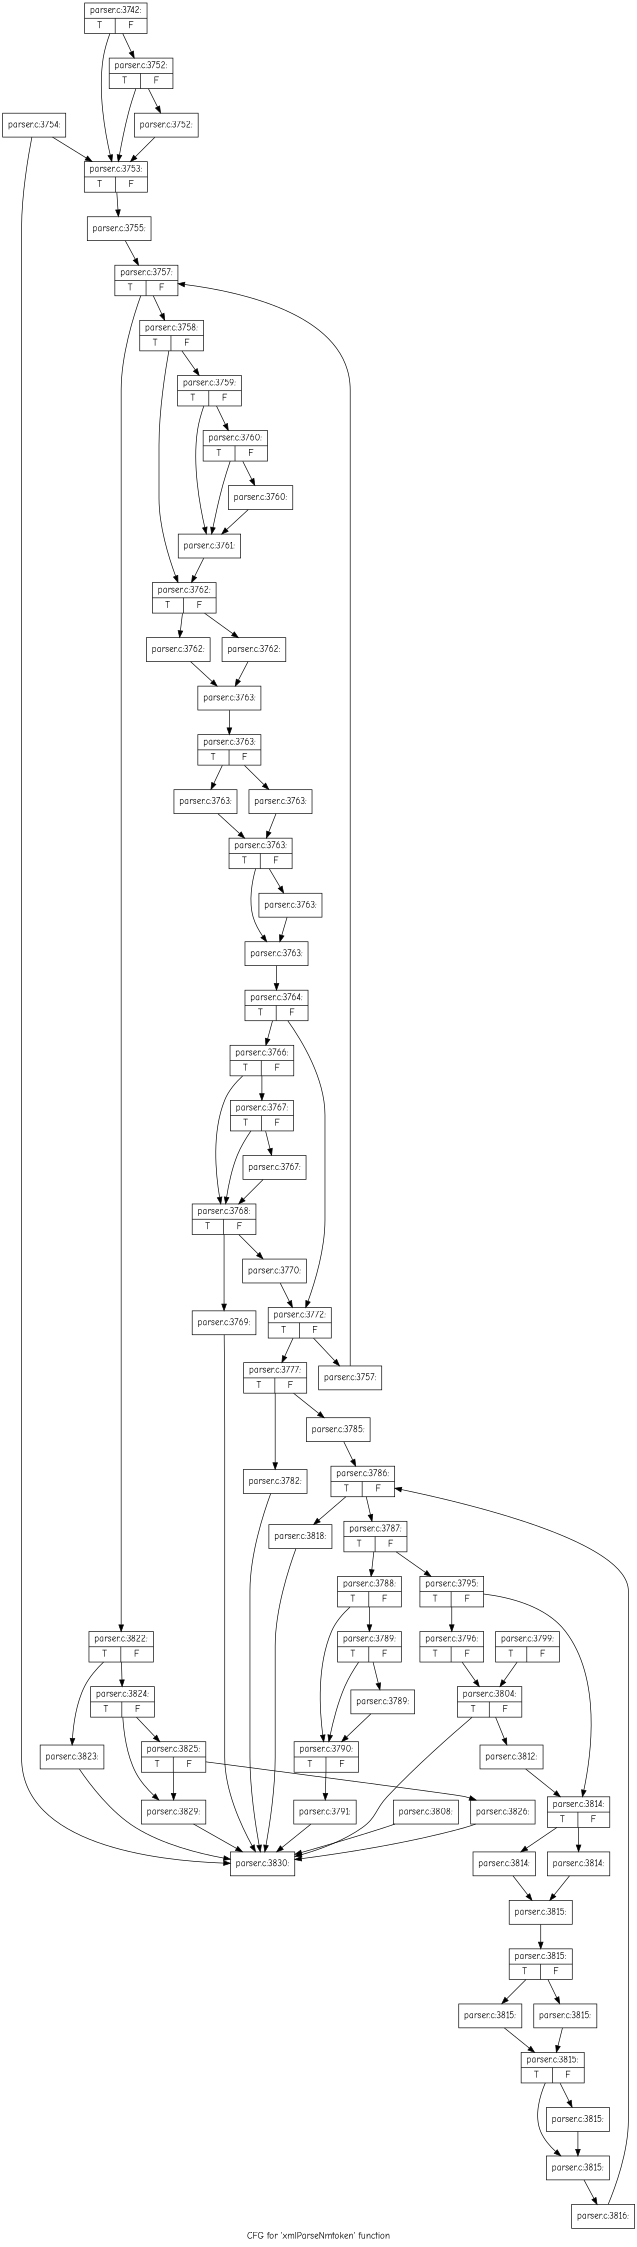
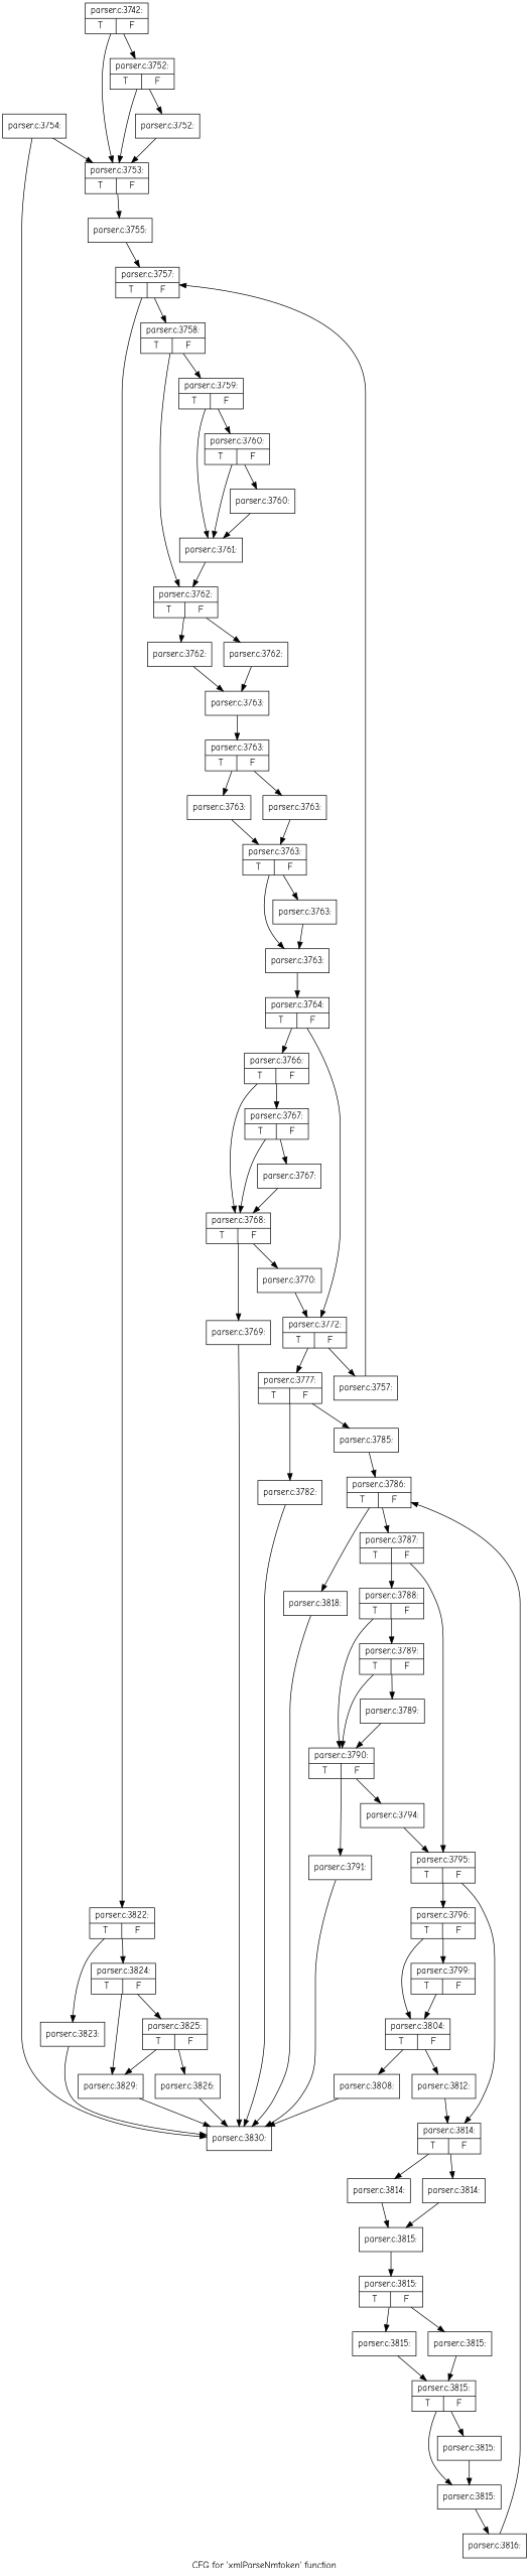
  digraph {
    fontname="Comic Neue"
    label="CFG for 'xmlParseNmtoken' function"
    node [fontname="Comic Neue" shape=record]
    edge [fontname="Comic Neue"]
    n1 [label="{parser.c:3742:|{<s0>T|<s1>F}}"]
    n2 [label="{parser.c:3752:|{<s0>T|<s1>F}}"]
    n3 [label="{parser.c:3753:|{<s0>T|<s1>F}}"]
    n4 [label="{parser.c:3752:}"]
    n5 [label="{parser.c:3755:}"]
    n6 [label="{parser.c:3754:}"]
    n7 [label="{parser.c:3830:}"]
    n8 [label="{parser.c:3757:|{<s0>T|<s1>F}}"]
    n9 [label="{parser.c:3758:|{<s0>T|<s1>F}}"]
    n10 [label="{parser.c:3822:|{<s0>T|<s1>F}}"]
    n11 [label="{parser.c:3759:|{<s0>T|<s1>F}}"]
    n12 [label="{parser.c:3762:|{<s0>T|<s1>F}}"]
    n13 [label="{parser.c:3823:}"]
    n14 [label="{parser.c:3824:|{<s0>T|<s1>F}}"]
    n15 [label="{parser.c:3760:|{<s0>T|<s1>F}}"]
    n16 [label="{parser.c:3761:}"]
    n17 [label="{parser.c:3762:}"]
    n18 [label="{parser.c:3762:}"]
    n19 [label="{parser.c:3825:|{<s0>T|<s1>F}}"]
    n20 [label="{parser.c:3829:}"]
    n21 [label="{parser.c:3760:}"]
    n22 [label="{parser.c:3763:}"]
    n23 [label="{parser.c:3763:|{<s0>T|<s1>F}}"]
    n24 [label="{parser.c:3763:}"]
    n25 [label="{parser.c:3763:}"]
    n26 [label="{parser.c:3763:|{<s0>T|<s1>F}}"]
    n27 [label="{parser.c:3763:}"]
    n28 [label="{parser.c:3763:}"]
    n29 [label="{parser.c:3764:|{<s0>T|<s1>F}}"]
    n30 [label="{parser.c:3766:|{<s0>T|<s1>F}}"]
    n31 [label="{parser.c:3772:|{<s0>T|<s1>F}}"]
    n32 [label="{parser.c:3767:|{<s0>T|<s1>F}}"]
    n33 [label="{parser.c:3768:|{<s0>T|<s1>F}}"]
    n34 [label="{parser.c:3777:|{<s0>T|<s1>F}}"]
    n35 [label="{parser.c:3757:}"]
    n36 [label="{parser.c:3767:}"]
    n37 [label="{parser.c:3769:}"]
    n38 [label="{parser.c:3770:}"]
    n39 [label="{parser.c:3782:}"]
    n40 [label="{parser.c:3785:}"]
    n41 [label="{parser.c:3786:|{<s0>T|<s1>F}}"]
    n42 [label="{parser.c:3787:|{<s0>T|<s1>F}}"]
    n43 [label="{parser.c:3818:}"]
    n44 [label="{parser.c:3788:|{<s0>T|<s1>F}}"]
    n45 [label="{parser.c:3795:|{<s0>T|<s1>F}}"]
    n46 [label="{parser.c:3789:|{<s0>T|<s1>F}}"]
    n47 [label="{parser.c:3790:|{<s0>T|<s1>F}}"]
    n48 [label="{parser.c:3796:|{<s0>T|<s1>F}}"]
    n49 [label="{parser.c:3814:|{<s0>T|<s1>F}}"]
    n50 [label="{parser.c:3789:}"]
    n51 [label="{parser.c:3791:}"]
+   n52 [label="{parser.c:3794:}"]
    n53 [label="{parser.c:3799:|{<s0>T|<s1>F}}"]
    n54 [label="{parser.c:3804:|{<s0>T|<s1>F}}"]
    n55 [label="{parser.c:3814:}"]
    n56 [label="{parser.c:3814:}"]
    n57 [label="{parser.c:3808:}"]
    n58 [label="{parser.c:3812:}"]
    n59 [label="{parser.c:3815:}"]
    n60 [label="{parser.c:3815:|{<s0>T|<s1>F}}"]
    n61 [label="{parser.c:3815:}"]
    n62 [label="{parser.c:3815:}"]
    n63 [label="{parser.c:3815:|{<s0>T|<s1>F}}"]
    n64 [label="{parser.c:3815:}"]
    n65 [label="{parser.c:3815:}"]
    n66 [label="{parser.c:3816:}"]
    n67 [label="{parser.c:3826:}"]
    n1 -> n2
    n1 -> n3
    n2 -> n3
    n2 -> n4
    n3 -> n5
    n4 -> n3
    n5 -> n8
    n6 -> n3
    n6 -> n7
    n8 -> n9
    n8 -> n10
    n9 -> n11
    n9 -> n12
    n10 -> n13
    n10 -> n14
    n11 -> n15
    n11 -> n16
    n12 -> n17
    n12 -> n18
    n13 -> n7
    n14 -> n19
    n14 -> n20
    n15 -> n16
    n15 -> n21
    n16 -> n12
    n17 -> n22
    n18 -> n22
    n19 -> n20
    n19 -> n67
    n20 -> n7
    n21 -> n16
    n22 -> n23
    n23 -> n24
    n23 -> n25
    n24 -> n26
    n25 -> n26
    n26 -> n27
    n26 -> n28
    n27 -> n28
    n28 -> n29
    n29 -> n30
    n29 -> n31
    n30 -> n32
    n30 -> n33
    n31 -> n34
    n31 -> n35
    n32 -> n33
    n32 -> n36
    n33 -> n37
    n33 -> n38
    n34 -> n39
    n34 -> n40
    n35 -> n8
    n36 -> n33
    n37 -> n7
    n38 -> n31
    n39 -> n7
    n40 -> n41
    n41 -> n42
    n41 -> n43
    n42 -> n44
    n42 -> n45
    n43 -> n7
    n44 -> n46
    n44 -> n47
    n45 -> n48
    n45 -> n49
    n46 -> n47
    n46 -> n50
    n47 -> n51
+   n47 -> n52
+   n48 -> n53
    n48 -> n54
    n49 -> n55
    n49 -> n56
    n50 -> n47
    n51 -> n7
+   n52 -> n45
    n53 -> n54
-   n54 -> n7
+   n54 -> n57
    n54 -> n58
    n55 -> n59
    n56 -> n59
    n57 -> n7
    n58 -> n49
    n59 -> n60
    n60 -> n61
    n60 -> n62
    n61 -> n63
    n62 -> n63
    n63 -> n64
    n63 -> n65
    n64 -> n65
    n65 -> n66
    n66 -> n41
    n67 -> n7
  }
